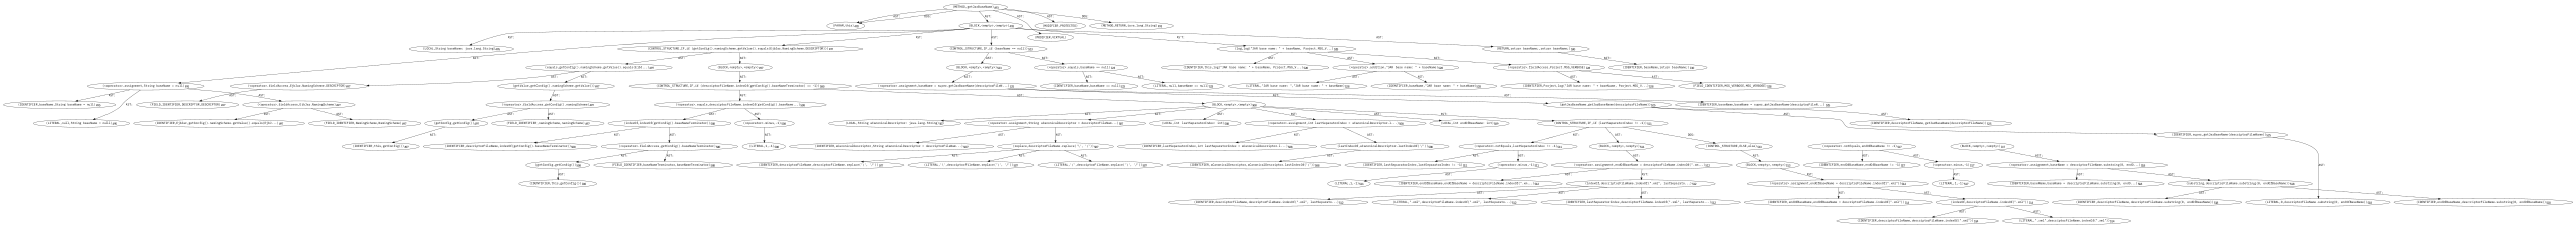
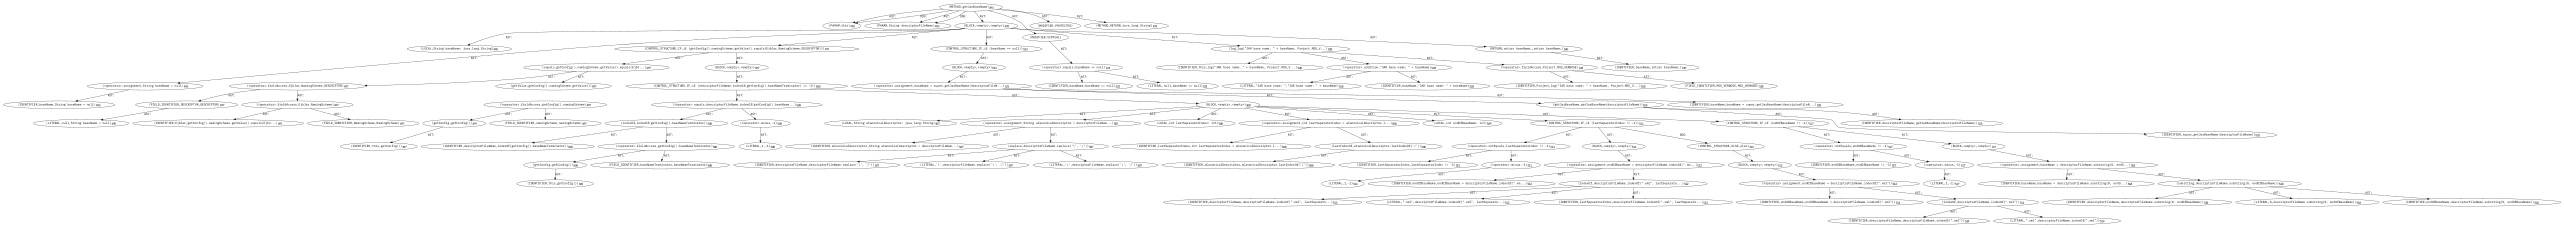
  digraph {
    fontname="IBM Plex Mono"
    node [fontname="IBM Plex Mono"]
    edge [fontname="IBM Plex Mono"]
    n1 [label=<(METHOD,getJarBaseName)<SUB>493</SUB>>]
    n2 [label=<(PARAM,this)<SUB>493</SUB>>]
+   n3 [label=<(PARAM,String descriptorFileName)<SUB>493</SUB>>]
    n4 [label=<(BLOCK,&lt;empty&gt;,&lt;empty&gt;)<SUB>493</SUB>>]
    n5 [label=<(MODIFIER,PROTECTED)>]
    n6 [label=<(MODIFIER,VIRTUAL)>]
    n7 [label=<(METHOD_RETURN,java.lang.String)<SUB>493</SUB>>]
    n8 [label=<(LOCAL,String baseName: java.lang.String)<SUB>495</SUB>>]
    n9 [label=<(&lt;operator&gt;.assignment,String baseName = null)<SUB>495</SUB>>]
    n10 [label=<(CONTROL_STRUCTURE,IF,if (getConfig().namingScheme.getValue().equals(EjbJar.NamingScheme.DESCRIPTOR)))<SUB>497</SUB>>]
    n11 [label=<(CONTROL_STRUCTURE,IF,if (baseName == null))<SUB>523</SUB>>]
    n12 [label=<(log,log(&quot;JAR base name: &quot; + baseName, Project.MSG_V...)<SUB>528</SUB>>]
    n13 [label=<(RETURN,return baseName;,return baseName;)<SUB>530</SUB>>]
    n14 [label=<(IDENTIFIER,baseName,String baseName = null)<SUB>495</SUB>>]
    n15 [label=<(LITERAL,null,String baseName = null)<SUB>495</SUB>>]
    n16 [label=<(equals,getConfig().namingScheme.getValue().equals(EjbJ...)<SUB>497</SUB>>]
    n17 [label=<(BLOCK,&lt;empty&gt;,&lt;empty&gt;)<SUB>497</SUB>>]
    n18 [label=<(&lt;operator&gt;.equals,baseName == null)<SUB>523</SUB>>]
    n19 [label=<(BLOCK,&lt;empty&gt;,&lt;empty&gt;)<SUB>523</SUB>>]
    n20 [label=<(IDENTIFIER,this,log(&quot;JAR base name: &quot; + baseName, Project.MSG_V...)<SUB>528</SUB>>]
    n21 [label=<(&lt;operator&gt;.addition,&quot;JAR base name: &quot; + baseName)<SUB>528</SUB>>]
    n22 [label=<(&lt;operator&gt;.fieldAccess,Project.MSG_VERBOSE)<SUB>528</SUB>>]
    n23 [label=<(IDENTIFIER,baseName,return baseName;)<SUB>530</SUB>>]
    n24 [label=<(getValue,getConfig().namingScheme.getValue())<SUB>497</SUB>>]
    n25 [label=<(&lt;operator&gt;.fieldAccess,EjbJar.NamingScheme.DESCRIPTOR)<SUB>497</SUB>>]
    n26 [label=<(CONTROL_STRUCTURE,IF,if (descriptorFileName.indexOf(getConfig().baseNameTerminator) == -1))<SUB>500</SUB>>]
    n27 [label=<(&lt;operator&gt;.fieldAccess,getConfig().namingScheme)<SUB>497</SUB>>]
    n28 [label=<(&lt;operator&gt;.fieldAccess,EjbJar.NamingScheme)<SUB>497</SUB>>]
    n29 [label=<(FIELD_IDENTIFIER,DESCRIPTOR,DESCRIPTOR)<SUB>497</SUB>>]
    n30 [label=<(getConfig,getConfig())<SUB>497</SUB>>]
    n31 [label=<(FIELD_IDENTIFIER,namingScheme,namingScheme)<SUB>497</SUB>>]
    n32 [label=<(IDENTIFIER,this,getConfig())<SUB>497</SUB>>]
    n33 [label=<(IDENTIFIER,EjbJar,getConfig().namingScheme.getValue().equals(EjbJ...)<SUB>497</SUB>>]
    n34 [label=<(FIELD_IDENTIFIER,NamingScheme,NamingScheme)<SUB>497</SUB>>]
    n35 [label=<(&lt;operator&gt;.equals,descriptorFileName.indexOf(getConfig().baseName...)<SUB>500</SUB>>]
    n36 [label=<(BLOCK,&lt;empty&gt;,&lt;empty&gt;)<SUB>500</SUB>>]
    n37 [label=<(indexOf,indexOf(getConfig().baseNameTerminator))<SUB>500</SUB>>]
    n38 [label=<(&lt;operator&gt;.minus,-1)<SUB>500</SUB>>]
    n39 [label=<(LOCAL,String aCanonicalDescriptor: java.lang.String)<SUB>507</SUB>>]
    n40 [label=<(&lt;operator&gt;.assignment,String aCanonicalDescriptor = descriptorFileNam...)<SUB>507</SUB>>]
    n41 [label=<(LOCAL,int lastSeparatorIndex: int)<SUB>508</SUB>>]
    n42 [label=<(&lt;operator&gt;.assignment,int lastSeparatorIndex = aCanonicalDescriptor.l...)<SUB>508</SUB>>]
    n43 [label=<(LOCAL,int endOfBaseName: int)<SUB>509</SUB>>]
    n44 [label=<(CONTROL_STRUCTURE,IF,if (lastSeparatorIndex != -1))<SUB>511</SUB>>]
+   n45 [label=<(CONTROL_STRUCTURE,IF,if (endOfBaseName != -1))<SUB>517</SUB>>]
    n46 [label=<(IDENTIFIER,descriptorFileName,indexOf(getConfig().baseNameTerminator))<SUB>500</SUB>>]
    n47 [label=<(&lt;operator&gt;.fieldAccess,getConfig().baseNameTerminator)<SUB>500</SUB>>]
    n48 [label=<(LITERAL,1,-1)<SUB>500</SUB>>]
    n49 [label=<(getConfig,getConfig())<SUB>500</SUB>>]
    n50 [label=<(FIELD_IDENTIFIER,baseNameTerminator,baseNameTerminator)<SUB>500</SUB>>]
    n51 [label=<(IDENTIFIER,this,getConfig())<SUB>500</SUB>>]
    n52 [label=<(IDENTIFIER,aCanonicalDescriptor,String aCanonicalDescriptor = descriptorFileNam...)<SUB>507</SUB>>]
    n53 [label=<(replace,descriptorFileName.replace('\\', '/'))<SUB>507</SUB>>]
    n54 [label=<(IDENTIFIER,lastSeparatorIndex,int lastSeparatorIndex = aCanonicalDescriptor.l...)<SUB>508</SUB>>]
    n55 [label=<(lastIndexOf,aCanonicalDescriptor.lastIndexOf('/'))<SUB>508</SUB>>]
    n56 [label=<(&lt;operator&gt;.notEquals,lastSeparatorIndex != -1)<SUB>511</SUB>>]
    n57 [label=<(BLOCK,&lt;empty&gt;,&lt;empty&gt;)<SUB>511</SUB>>]
    n58 [label=<(CONTROL_STRUCTURE,ELSE,else)<SUB>513</SUB>>]
    n59 [label=<(&lt;operator&gt;.notEquals,endOfBaseName != -1)<SUB>517</SUB>>]
    n60 [label=<(BLOCK,&lt;empty&gt;,&lt;empty&gt;)<SUB>517</SUB>>]
    n61 [label=<(IDENTIFIER,descriptorFileName,descriptorFileName.replace('\\', '/'))<SUB>507</SUB>>]
    n62 [label=<(LITERAL,'\\',descriptorFileName.replace('\\', '/'))<SUB>507</SUB>>]
    n63 [label=<(LITERAL,'/',descriptorFileName.replace('\\', '/'))<SUB>507</SUB>>]
    n64 [label=<(IDENTIFIER,aCanonicalDescriptor,aCanonicalDescriptor.lastIndexOf('/'))<SUB>508</SUB>>]
    n65 [label=<(IDENTIFIER,lastSeparatorIndex,lastSeparatorIndex != -1)<SUB>511</SUB>>]
    n66 [label=<(&lt;operator&gt;.minus,-1)<SUB>511</SUB>>]
    n67 [label=<(&lt;operator&gt;.assignment,endOfBaseName = descriptorFileName.indexOf(&quot;.xm...)<SUB>512</SUB>>]
    n68 [label=<(BLOCK,&lt;empty&gt;,&lt;empty&gt;)<SUB>513</SUB>>]
    n69 [label=<(LITERAL,1,-1)<SUB>511</SUB>>]
    n70 [label=<(IDENTIFIER,endOfBaseName,endOfBaseName = descriptorFileName.indexOf(&quot;.xm...)<SUB>512</SUB>>]
    n71 [label=<(indexOf,descriptorFileName.indexOf(&quot;.xml&quot;, lastSeparato...)<SUB>512</SUB>>]
    n72 [label=<(IDENTIFIER,descriptorFileName,descriptorFileName.indexOf(&quot;.xml&quot;, lastSeparato...)<SUB>512</SUB>>]
    n73 [label=<(LITERAL,&quot;.xml&quot;,descriptorFileName.indexOf(&quot;.xml&quot;, lastSeparato...)<SUB>512</SUB>>]
    n74 [label=<(IDENTIFIER,lastSeparatorIndex,descriptorFileName.indexOf(&quot;.xml&quot;, lastSeparato...)<SUB>512</SUB>>]
    n75 [label=<(&lt;operator&gt;.assignment,endOfBaseName = descriptorFileName.indexOf(&quot;.xml&quot;))<SUB>514</SUB>>]
    n76 [label=<(IDENTIFIER,endOfBaseName,endOfBaseName = descriptorFileName.indexOf(&quot;.xml&quot;))<SUB>514</SUB>>]
    n77 [label=<(indexOf,descriptorFileName.indexOf(&quot;.xml&quot;))<SUB>514</SUB>>]
    n78 [label=<(IDENTIFIER,descriptorFileName,descriptorFileName.indexOf(&quot;.xml&quot;))<SUB>514</SUB>>]
    n79 [label=<(LITERAL,&quot;.xml&quot;,descriptorFileName.indexOf(&quot;.xml&quot;))<SUB>514</SUB>>]
    n80 [label=<(IDENTIFIER,endOfBaseName,endOfBaseName != -1)<SUB>517</SUB>>]
    n81 [label=<(&lt;operator&gt;.minus,-1)<SUB>517</SUB>>]
    n82 [label=<(&lt;operator&gt;.assignment,baseName = descriptorFileName.substring(0, endO...)<SUB>518</SUB>>]
    n83 [label=<(LITERAL,1,-1)<SUB>517</SUB>>]
    n84 [label=<(IDENTIFIER,baseName,baseName = descriptorFileName.substring(0, endO...)<SUB>518</SUB>>]
    n85 [label=<(substring,descriptorFileName.substring(0, endOfBaseName))<SUB>518</SUB>>]
    n86 [label=<(IDENTIFIER,descriptorFileName,descriptorFileName.substring(0, endOfBaseName))<SUB>518</SUB>>]
    n87 [label=<(LITERAL,0,descriptorFileName.substring(0, endOfBaseName))<SUB>518</SUB>>]
    n88 [label=<(IDENTIFIER,endOfBaseName,descriptorFileName.substring(0, endOfBaseName))<SUB>518</SUB>>]
    n89 [label=<(IDENTIFIER,baseName,baseName == null)<SUB>523</SUB>>]
    n90 [label=<(LITERAL,null,baseName == null)<SUB>523</SUB>>]
    n91 [label=<(&lt;operator&gt;.assignment,baseName = super.getJarBaseName(descriptorFileN...)<SUB>525</SUB>>]
    n92 [label=<(IDENTIFIER,baseName,baseName = super.getJarBaseName(descriptorFileN...)<SUB>525</SUB>>]
    n93 [label=<(getJarBaseName,getJarBaseName(descriptorFileName))<SUB>525</SUB>>]
    n94 [label=<(IDENTIFIER,super,getJarBaseName(descriptorFileName))<SUB>525</SUB>>]
    n95 [label=<(IDENTIFIER,descriptorFileName,getJarBaseName(descriptorFileName))<SUB>525</SUB>>]
    n96 [label=<(LITERAL,&quot;JAR base name: &quot;,&quot;JAR base name: &quot; + baseName)<SUB>528</SUB>>]
    n97 [label=<(IDENTIFIER,baseName,&quot;JAR base name: &quot; + baseName)<SUB>528</SUB>>]
    n98 [label=<(IDENTIFIER,Project,log(&quot;JAR base name: &quot; + baseName, Project.MSG_V...)<SUB>528</SUB>>]
    n99 [label=<(FIELD_IDENTIFIER,MSG_VERBOSE,MSG_VERBOSE)<SUB>528</SUB>>]
    n1 -> n2 [label="AST: "]
    n1 -> n2 [label="DDG: "]
+   n1 -> n3 [label="AST: "]
+   n1 -> n3 [label="DDG: "]
    n1 -> n4 [label="AST: "]
    n1 -> n5 [label="AST: "]
    n1 -> n6 [label="AST: "]
-   n1 -> n7 [label="DDG: "]
+   n1 -> n7 [label="AST: "]
    n4 -> n8 [label="AST: "]
    n4 -> n9 [label="AST: "]
    n4 -> n10 [label="AST: "]
    n4 -> n11 [label="AST: "]
    n4 -> n12 [label="AST: "]
    n4 -> n13 [label="AST: "]
    n9 -> n14 [label="AST: "]
-   n9 -> n15 [label="AST: "]
+   n29 -> n15 [label="AST: "]
    n10 -> n16 [label="AST: "]
    n10 -> n17 [label="AST: "]
-   n11 -> n18 [label="AST: "]
+   n6 -> n18 [label="AST: "]
    n11 -> n19 [label="AST: "]
    n12 -> n20 [label="AST: "]
    n12 -> n21 [label="AST: "]
    n12 -> n22 [label="AST: "]
    n13 -> n23 [label="AST: "]
    n16 -> n24 [label="AST: "]
    n16 -> n25 [label="AST: "]
    n17 -> n26 [label="AST: "]
    n18 -> n89 [label="AST: "]
    n18 -> n90 [label="AST: "]
    n19 -> n91 [label="AST: "]
    n21 -> n96 [label="AST: "]
    n21 -> n97 [label="AST: "]
    n22 -> n98 [label="AST: "]
    n22 -> n99 [label="AST: "]
-   n24 -> n27 [label="AST: "]
-   n9 -> n28 [label="AST: "]
+   n25 -> n28 [label="AST: "]
    n25 -> n29 [label="AST: "]
    n26 -> n35 [label="AST: "]
    n26 -> n36 [label="AST: "]
    n27 -> n30 [label="AST: "]
    n27 -> n31 [label="AST: "]
    n28 -> n33 [label="AST: "]
    n28 -> n34 [label="AST: "]
    n30 -> n32 [label="AST: "]
    n35 -> n37 [label="AST: "]
    n35 -> n38 [label="AST: "]
    n36 -> n39 [label="AST: "]
    n36 -> n40 [label="AST: "]
    n36 -> n41 [label="AST: "]
    n36 -> n42 [label="AST: "]
    n36 -> n43 [label="AST: "]
    n36 -> n44 [label="AST: "]
+   n36 -> n45 [label="AST: "]
    n37 -> n46 [label="AST: "]
    n37 -> n47 [label="AST: "]
    n38 -> n48 [label="AST: "]
    n40 -> n52 [label="AST: "]
    n40 -> n53 [label="AST: "]
    n42 -> n54 [label="AST: "]
    n42 -> n55 [label="AST: "]
    n44 -> n56 [label="AST: "]
    n44 -> n57 [label="AST: "]
    n44 -> n58 [label="DDG: "]
+   n45 -> n59 [label="AST: "]
+   n45 -> n60 [label="AST: "]
    n47 -> n49 [label="AST: "]
    n47 -> n50 [label="AST: "]
    n49 -> n51 [label="AST: "]
    n53 -> n61 [label="AST: "]
    n53 -> n62 [label="AST: "]
    n53 -> n63 [label="AST: "]
    n55 -> n64 [label="AST: "]
    n56 -> n65 [label="AST: "]
    n56 -> n66 [label="AST: "]
    n57 -> n67 [label="AST: "]
    n58 -> n68 [label="AST: "]
    n59 -> n80 [label="AST: "]
    n59 -> n81 [label="AST: "]
    n60 -> n82 [label="AST: "]
    n66 -> n69 [label="AST: "]
    n67 -> n70 [label="AST: "]
    n67 -> n71 [label="AST: "]
    n68 -> n75 [label="AST: "]
    n71 -> n72 [label="AST: "]
    n71 -> n73 [label="AST: "]
    n71 -> n74 [label="AST: "]
    n75 -> n76 [label="AST: "]
    n75 -> n77 [label="AST: "]
    n77 -> n78 [label="AST: "]
    n77 -> n79 [label="AST: "]
    n81 -> n83 [label="AST: "]
    n82 -> n84 [label="AST: "]
    n82 -> n85 [label="AST: "]
    n85 -> n86 [label="AST: "]
-   n94 -> n87 [label="AST: "]
+   n85 -> n87 [label="AST: "]
    n85 -> n88 [label="AST: "]
    n91 -> n92 [label="AST: "]
    n91 -> n93 [label="AST: "]
    n93 -> n94 [label="AST: "]
    n93 -> n95 [label="AST: "]
  }
